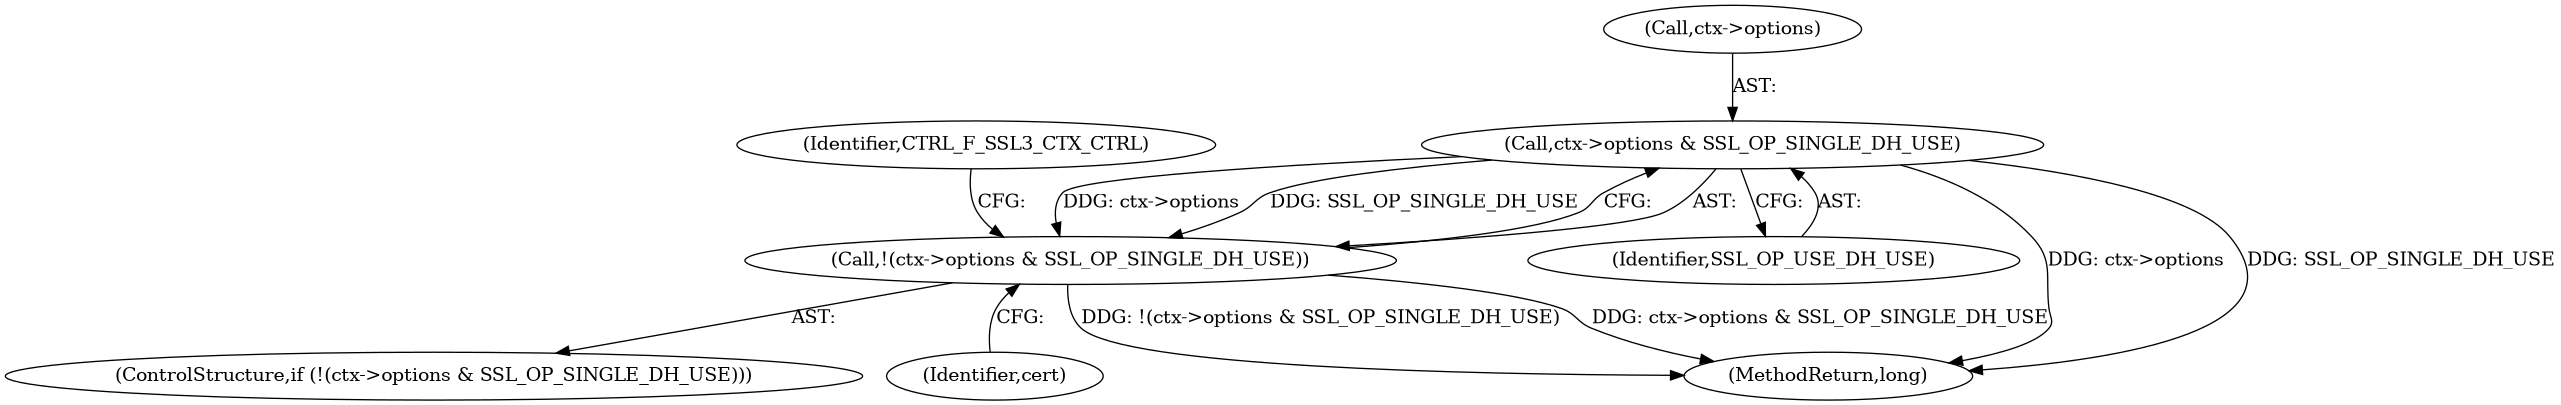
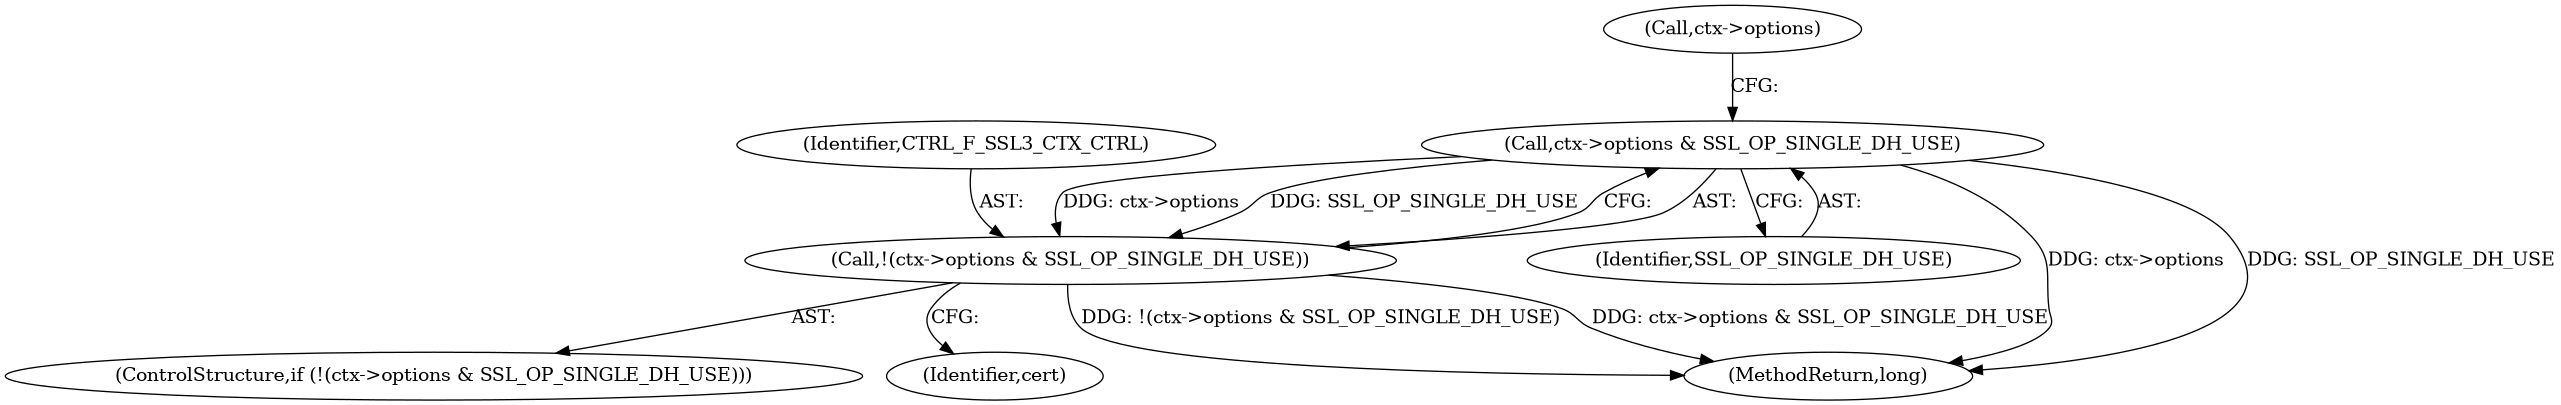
  digraph {
    n1 [label="(Call,ctx->options & SSL_OP_SINGLE_DH_USE)"]
    n2 [label="(Call,!(ctx->options & SSL_OP_SINGLE_DH_USE))"]
-   n3 [label="(Identifier,SSL_OP_USE_DH_USE)"]
+   n3 [label="(Identifier,SSL_OP_SINGLE_DH_USE)"]
    n4 [label="(MethodReturn,long)"]
    n5 [label="(ControlStructure,if (!(ctx->options & SSL_OP_SINGLE_DH_USE)))"]
    n6 [label="(Call,ctx->options)"]
    n7 [label="(Identifier,cert)"]
    n8 [label="(Identifier,CTRL_F_SSL3_CTX_CTRL)"]
    n1 -> n2 [label="AST: "]
    n1 -> n2 [label="DDG: ctx->options"]
    n1 -> n2 [label="DDG: SSL_OP_SINGLE_DH_USE"]
    n1 -> n3 [label="CFG: "]
    n1 -> n4 [label="DDG: ctx->options"]
    n1 -> n4 [label="DDG: SSL_OP_SINGLE_DH_USE"]
    n2 -> n1 [label="CFG: "]
    n2 -> n4 [label="DDG: !(ctx->options & SSL_OP_SINGLE_DH_USE)"]
    n2 -> n4 [label="DDG: ctx->options & SSL_OP_SINGLE_DH_USE"]
    n2 -> n5 [label="AST: "]
    n3 -> n1 [label="AST: "]
-   n6 -> n1 [label="AST: "]
-   n7 -> n2 [label="CFG: "]
-   n8 -> n2 [label="CFG: "]
+   n6 -> n1 [label="CFG: "]
+   n2 -> n7 [label="CFG: "]
+   n8 -> n2 [label="AST: "]
  }
